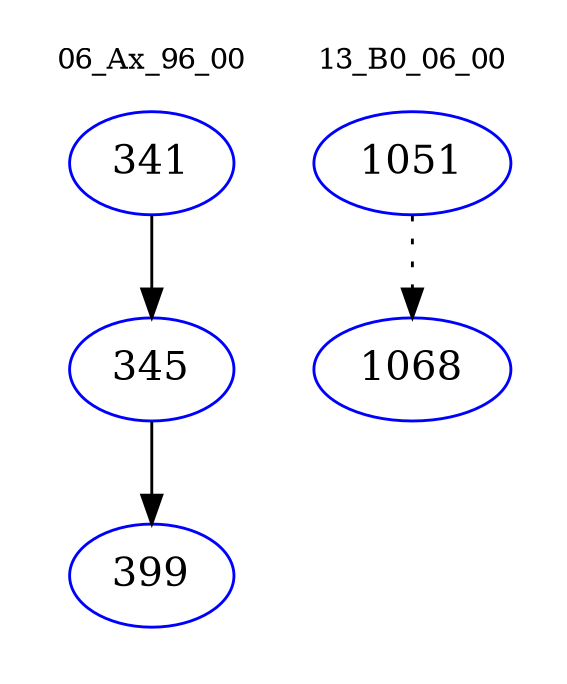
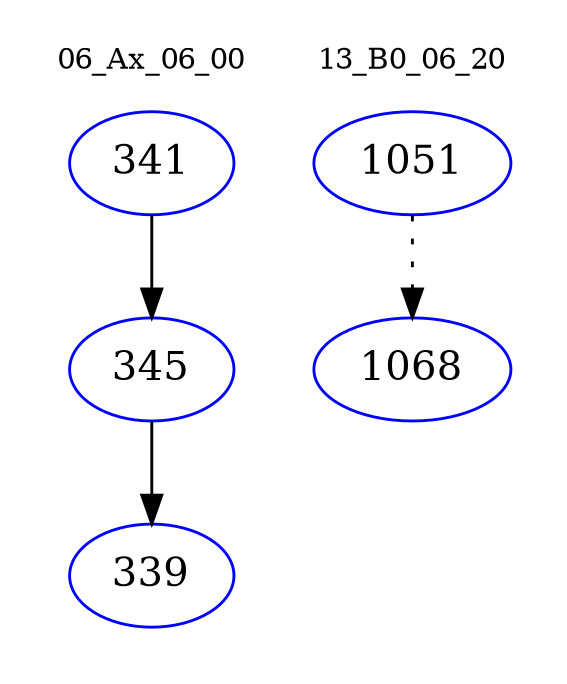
  digraph {
    node [color=blue]
    edge [color=black style=solid]
    n1 [label=345]
-   n2 [label=399]
+   n2 [label=339]
    n3 [label=341]
    n4 [label=1051]
    n5 [label=1068]
    subgraph cluster_1 {
      color=white
      fontsize=10
-     label="06_Ax_96_00"
+     label="06_Ax_06_00"
      n1
      n2
      n3
    }
    subgraph cluster_2 {
      color=white
      fontsize=10
-     label="13_B0_06_00"
+     label="13_B0_06_20"
      n4
      n5
    }
    n1 -> n2
    n3 -> n1
    n4 -> n5 [style=dotted]
  }
